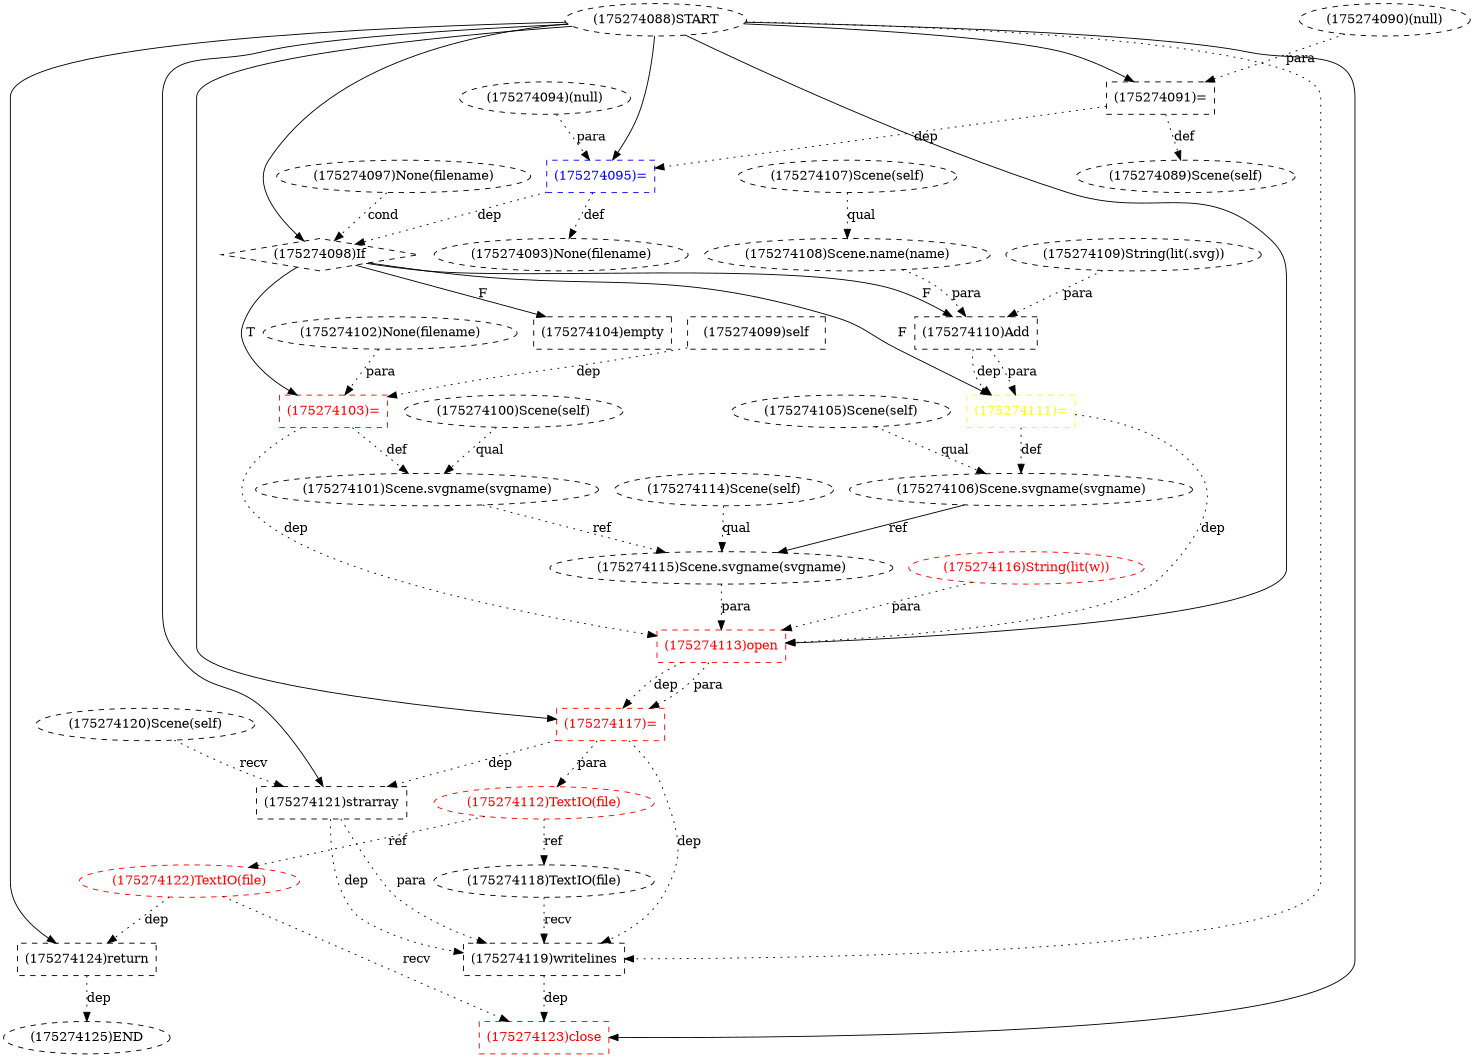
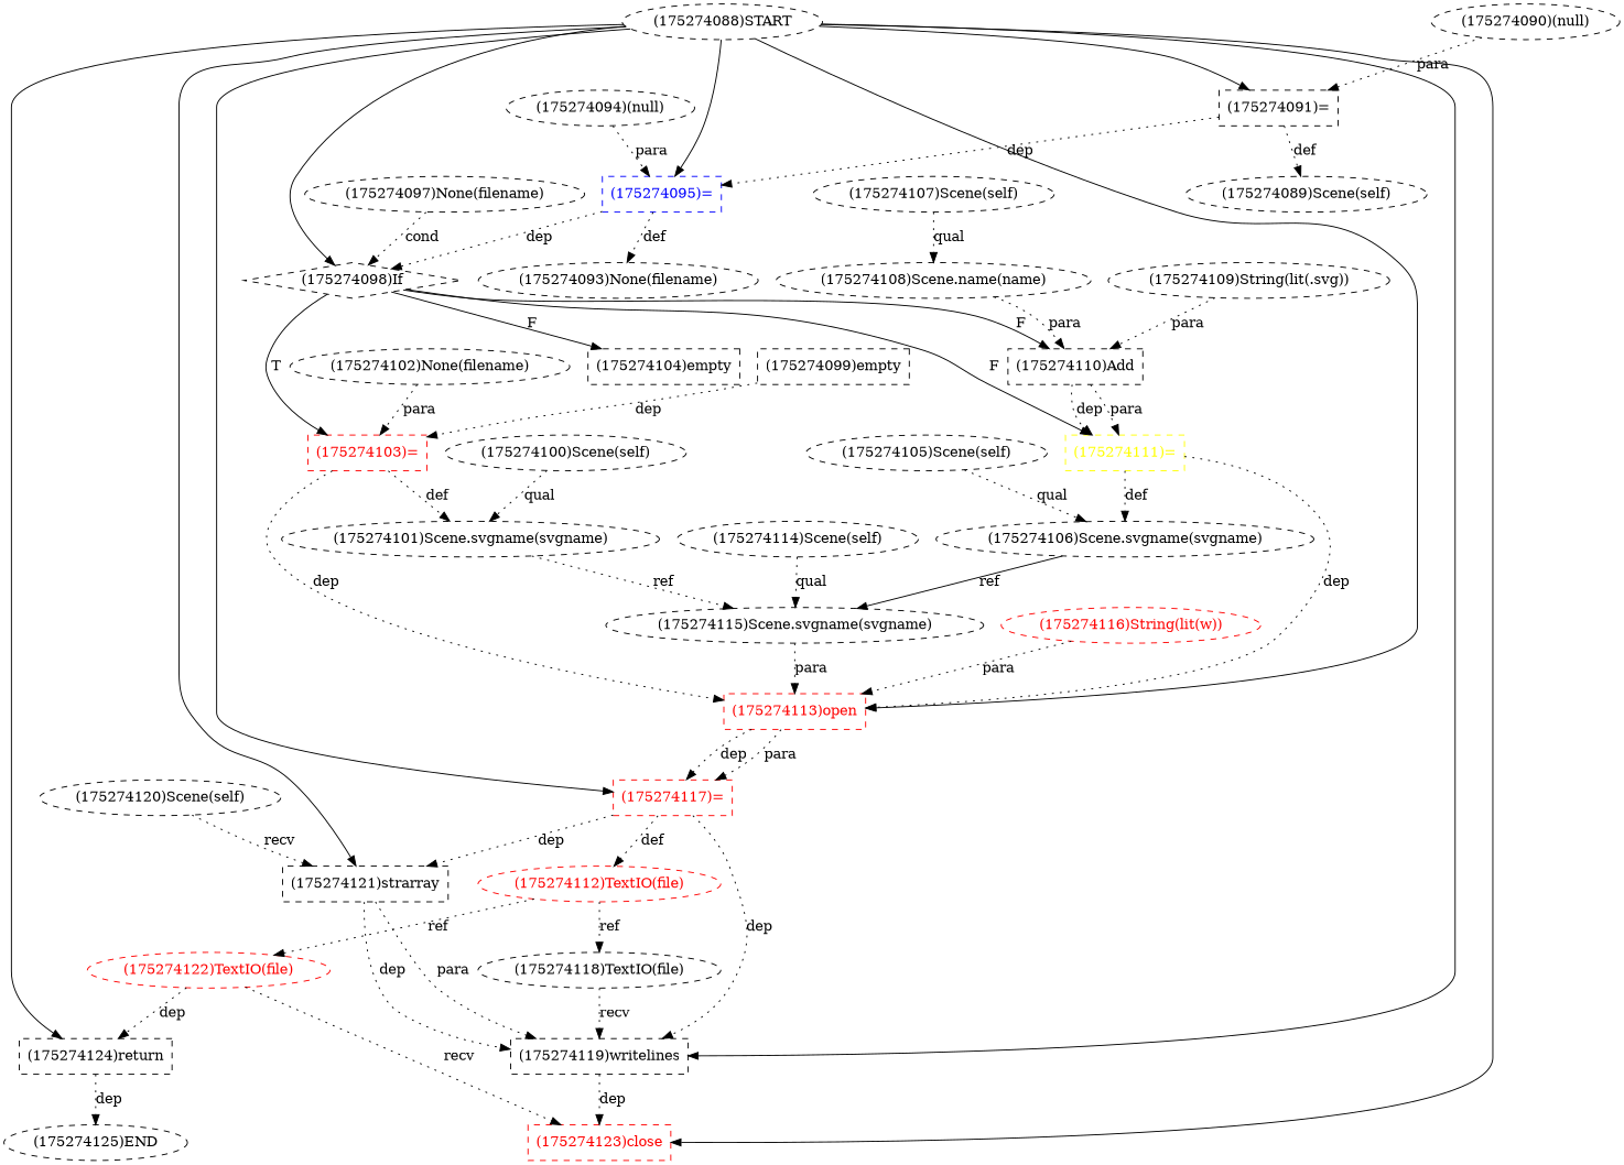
  digraph {
    node [shape=ellipse style=dashed]
    edge [style=dotted]
    n1 [color=red fontcolor=red label="(175274116)String(lit(w))"]
    n2 [color=red fontcolor=red label="(175274113)open" shape=box]
    n3 [color=red fontcolor=red label="(175274117)=" shape=box]
    n4 [label="(175274108)Scene.name(name)"]
    n5 [label="(175274110)Add" shape=box]
    n6 [color=yellow fontcolor=yellow label="(175274111)=" shape=box]
    n7 [label="(175274106)Scene.svgname(svgname)"]
    n8 [label="(175274115)Scene.svgname(svgname)"]
    n9 [color=blue fontcolor=blue label="(175274095)=" shape=box]
    n10 [label="(175274093)None(filename)"]
    n11 [label="(175274098)If" shape=diamond]
    n12 [color=red fontcolor=red label="(175274103)=" shape=box]
    n13 [label="(175274104)empty" shape=box]
    n14 [label="(175274102)None(filename)"]
    n15 [label="(175274101)Scene.svgname(svgname)"]
    n16 [label="(175274100)Scene(self)"]
    n17 [label="(175274107)Scene(self)"]
    n18 [label="(175274118)TextIO(file)"]
    n19 [label="(175274119)writelines" shape=box]
    n20 [color=red fontcolor=red label="(175274123)close" shape=box]
    n21 [color=red fontcolor=red label="(175274122)TextIO(file)"]
    n22 [label="(175274124)return" shape=box]
    n23 [label="(175274089)Scene(self)"]
    n24 [label="(175274125)END" shape=""]
    n25 [label="(175274090)(null)"]
    n26 [color=black fontcolor=black label="(175274091)=" shape=box]
    n27 [label="(175274097)None(filename)"]
    n28 [label="(175274121)strarray" shape=box]
    n29 [color=red fontcolor=red label="(175274112)TextIO(file)"]
-   n30 [label="(175274099)self" shape=box]
+   n30 [label="(175274099)empty" shape=box]
    n31 [label="(175274105)Scene(self)"]
    n32 [label="(175274120)Scene(self)"]
    n33 [label="(175274088)START" shape=""]
    n34 [label="(175274114)Scene(self)"]
    n35 [label="(175274094)(null)"]
    n36 [label="(175274109)String(lit(.svg))"]
    n1 -> n2 [label=para]
    n2 -> n3 [label=dep]
    n2 -> n3 [label=para]
    n3 -> n19 [label=dep]
    n3 -> n28 [label=dep]
-   n3 -> n29 [label=para]
+   n3 -> n29 [label=def]
    n4 -> n5 [label=para]
    n5 -> n6 [label=dep]
    n5 -> n6 [label=para]
    n6 -> n2 [label=dep]
    n6 -> n7 [label=def]
    n7 -> n8 [label=ref style=solid]
    n8 -> n2 [label=para]
    n9 -> n10 [label=def]
    n9 -> n11 [label=dep]
    n11 -> n5 [label=F style=""]
    n11 -> n6 [label=F style=""]
    n11 -> n12 [label=T style=""]
    n11 -> n13 [label=F style=""]
    n12 -> n2 [label=dep]
    n12 -> n15 [label=def]
    n14 -> n12 [label=para]
    n15 -> n8 [label=ref]
    n16 -> n15 [label=qual]
    n17 -> n4 [label=qual]
    n18 -> n19 [label=recv]
    n19 -> n20 [label=dep]
    n21 -> n20 [label=recv]
    n21 -> n22 [label=dep]
    n22 -> n24 [label=dep]
    n25 -> n26 [label=para]
    n26 -> n9 [label=dep]
    n26 -> n23 [label=def]
    n27 -> n11 [label=cond]
    n28 -> n19 [label=dep]
    n28 -> n19 [label=para]
    n29 -> n18 [label=ref]
    n29 -> n21 [label=ref]
    n30 -> n12 [label=dep]
    n31 -> n7 [label=qual]
    n32 -> n28 [label=recv]
    n33 -> n2 [style=solid]
    n33 -> n3 [style=solid]
    n33 -> n9 [style=solid]
    n33 -> n11 [style=solid]
-   n33 -> n19
+   n33 -> n19 [style=solid]
    n33 -> n20 [style=solid]
    n33 -> n22 [style=solid]
    n33 -> n26 [style=solid]
    n33 -> n28 [style=solid]
    n34 -> n8 [label=qual]
    n35 -> n9 [label=para]
    n36 -> n5 [label=para]
  }
